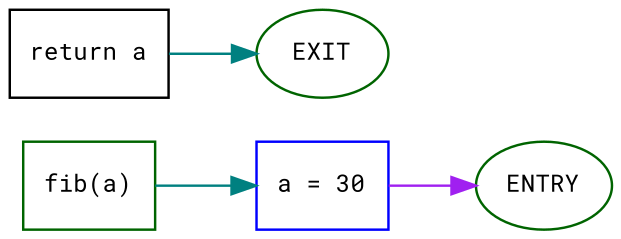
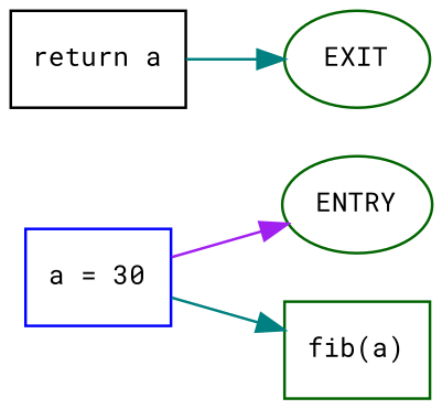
  digraph {
    fontname="Roboto Mono"
    rankdir=LR
    node [color=darkgreen fontname="Roboto Mono" fontsize=10 shape=box]
    edge [color=teal fontname="Roboto Mono" fontsize=10]
    n1 [label=ENTRY shape=ellipse]
    n2 [color=blue label="a = 30"]
    n3 [label="fib(a)"]
    n4 [label=EXIT shape=ellipse]
    n5 [color=black label="return a"]
    n2 -> n1 [color=purple]
-   n3 -> n2
+   n2 -> n3
    n5 -> n4
  }
